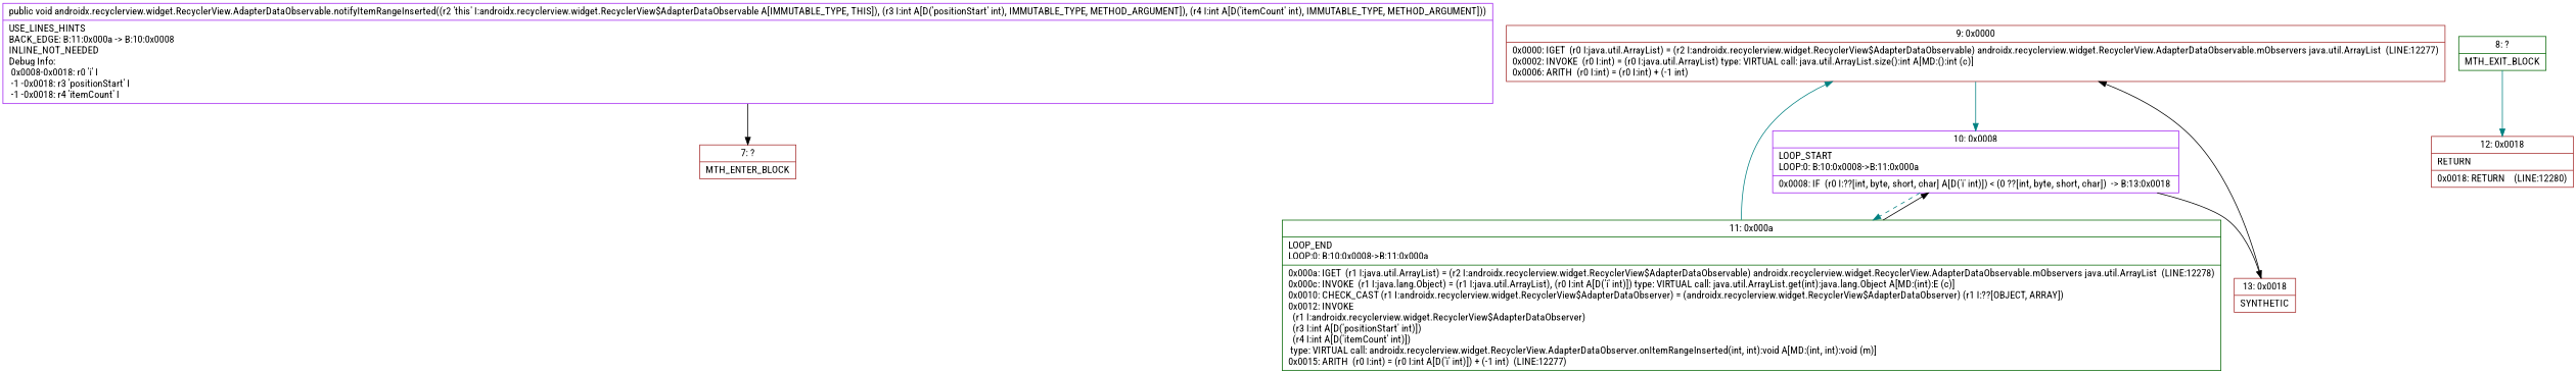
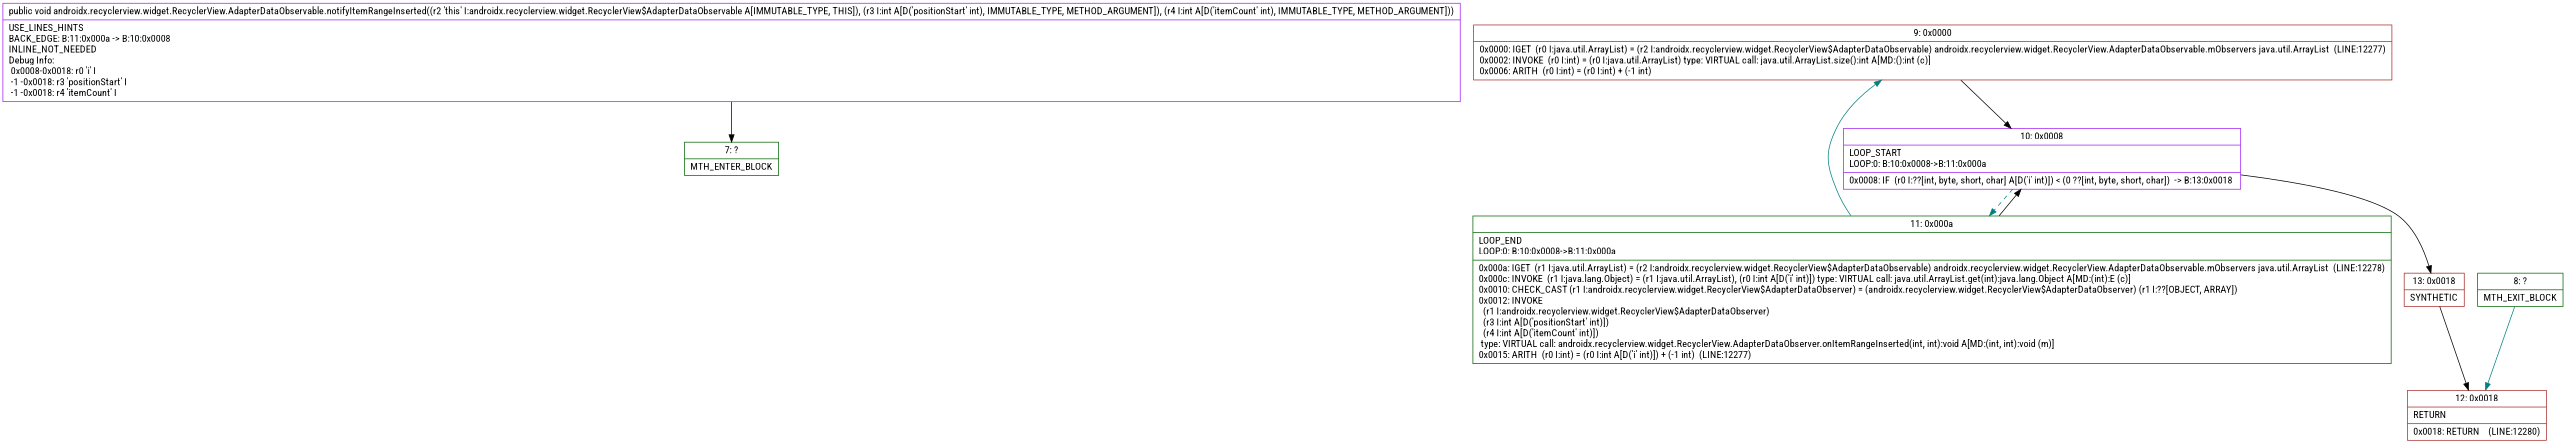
  digraph {
    fontname="Roboto Condensed"
    node [color=darkgreen fontname="Roboto Condensed" shape=record]
    edge [color=teal fontname="Roboto Condensed"]
-   n1 [color=brown label="{7\:\ ?|MTH_ENTER_BLOCK\l}"]
+   n1 [label="{7\:\ ?|MTH_ENTER_BLOCK\l}"]
    n2 [color=brown label="{9\:\ 0x0000|0x0000: IGET  (r0 I:java.util.ArrayList) = (r2 I:androidx.recyclerview.widget.RecyclerView$AdapterDataObservable) androidx.recyclerview.widget.RecyclerView.AdapterDataObservable.mObservers java.util.ArrayList  (LINE:12277)\l0x0002: INVOKE  (r0 I:int) = (r0 I:java.util.ArrayList) type: VIRTUAL call: java.util.ArrayList.size():int A[MD:():int (c)]\l0x0006: ARITH  (r0 I:int) = (r0 I:int) + (\-1 int) \l}"]
    n3 [color=purple label="{10\:\ 0x0008|LOOP_START\lLOOP:0: B:10:0x0008\-\>B:11:0x000a\l|0x0008: IF  (r0 I:??[int, byte, short, char] A[D('i' int)]) \< (0 ??[int, byte, short, char])  \-\> B:13:0x0018 \l}"]
    n4 [label="{11\:\ 0x000a|LOOP_END\lLOOP:0: B:10:0x0008\-\>B:11:0x000a\l|0x000a: IGET  (r1 I:java.util.ArrayList) = (r2 I:androidx.recyclerview.widget.RecyclerView$AdapterDataObservable) androidx.recyclerview.widget.RecyclerView.AdapterDataObservable.mObservers java.util.ArrayList  (LINE:12278)\l0x000c: INVOKE  (r1 I:java.lang.Object) = (r1 I:java.util.ArrayList), (r0 I:int A[D('i' int)]) type: VIRTUAL call: java.util.ArrayList.get(int):java.lang.Object A[MD:(int):E (c)]\l0x0010: CHECK_CAST (r1 I:androidx.recyclerview.widget.RecyclerView$AdapterDataObserver) = (androidx.recyclerview.widget.RecyclerView$AdapterDataObserver) (r1 I:??[OBJECT, ARRAY]) \l0x0012: INVOKE  \l  (r1 I:androidx.recyclerview.widget.RecyclerView$AdapterDataObserver)\l  (r3 I:int A[D('positionStart' int)])\l  (r4 I:int A[D('itemCount' int)])\l type: VIRTUAL call: androidx.recyclerview.widget.RecyclerView.AdapterDataObserver.onItemRangeInserted(int, int):void A[MD:(int, int):void (m)]\l0x0015: ARITH  (r0 I:int) = (r0 I:int A[D('i' int)]) + (\-1 int)  (LINE:12277)\l}"]
    n5 [color=brown label="{13\:\ 0x0018|SYNTHETIC\l}"]
    n6 [color=brown label="{12\:\ 0x0018|RETURN\l|0x0018: RETURN    (LINE:12280)\l}"]
    n7 [label="{8\:\ ?|MTH_EXIT_BLOCK\l}"]
    n8 [color=purple label="{public void androidx.recyclerview.widget.RecyclerView.AdapterDataObservable.notifyItemRangeInserted((r2 'this' I:androidx.recyclerview.widget.RecyclerView$AdapterDataObservable A[IMMUTABLE_TYPE, THIS]), (r3 I:int A[D('positionStart' int), IMMUTABLE_TYPE, METHOD_ARGUMENT]), (r4 I:int A[D('itemCount' int), IMMUTABLE_TYPE, METHOD_ARGUMENT]))  | USE_LINES_HINTS\lBACK_EDGE: B:11:0x000a \-\> B:10:0x0008\lINLINE_NOT_NEEDED\lDebug Info:\l  0x0008\-0x0018: r0 'i' I\l  \-1 \-0x0018: r3 'positionStart' I\l  \-1 \-0x0018: r4 'itemCount' I\l}"]
-   n2 -> n3
+   n2 -> n3 [color=black]
    n3 -> n4 [style=dashed]
    n3 -> n5 [color=black]
    n4 -> n2
    n4 -> n3 [color=black]
-   n5 -> n2 [color=black]
+   n5 -> n6 [color=black]
    n7 -> n6
    n8 -> n1 [color=black]
  }
